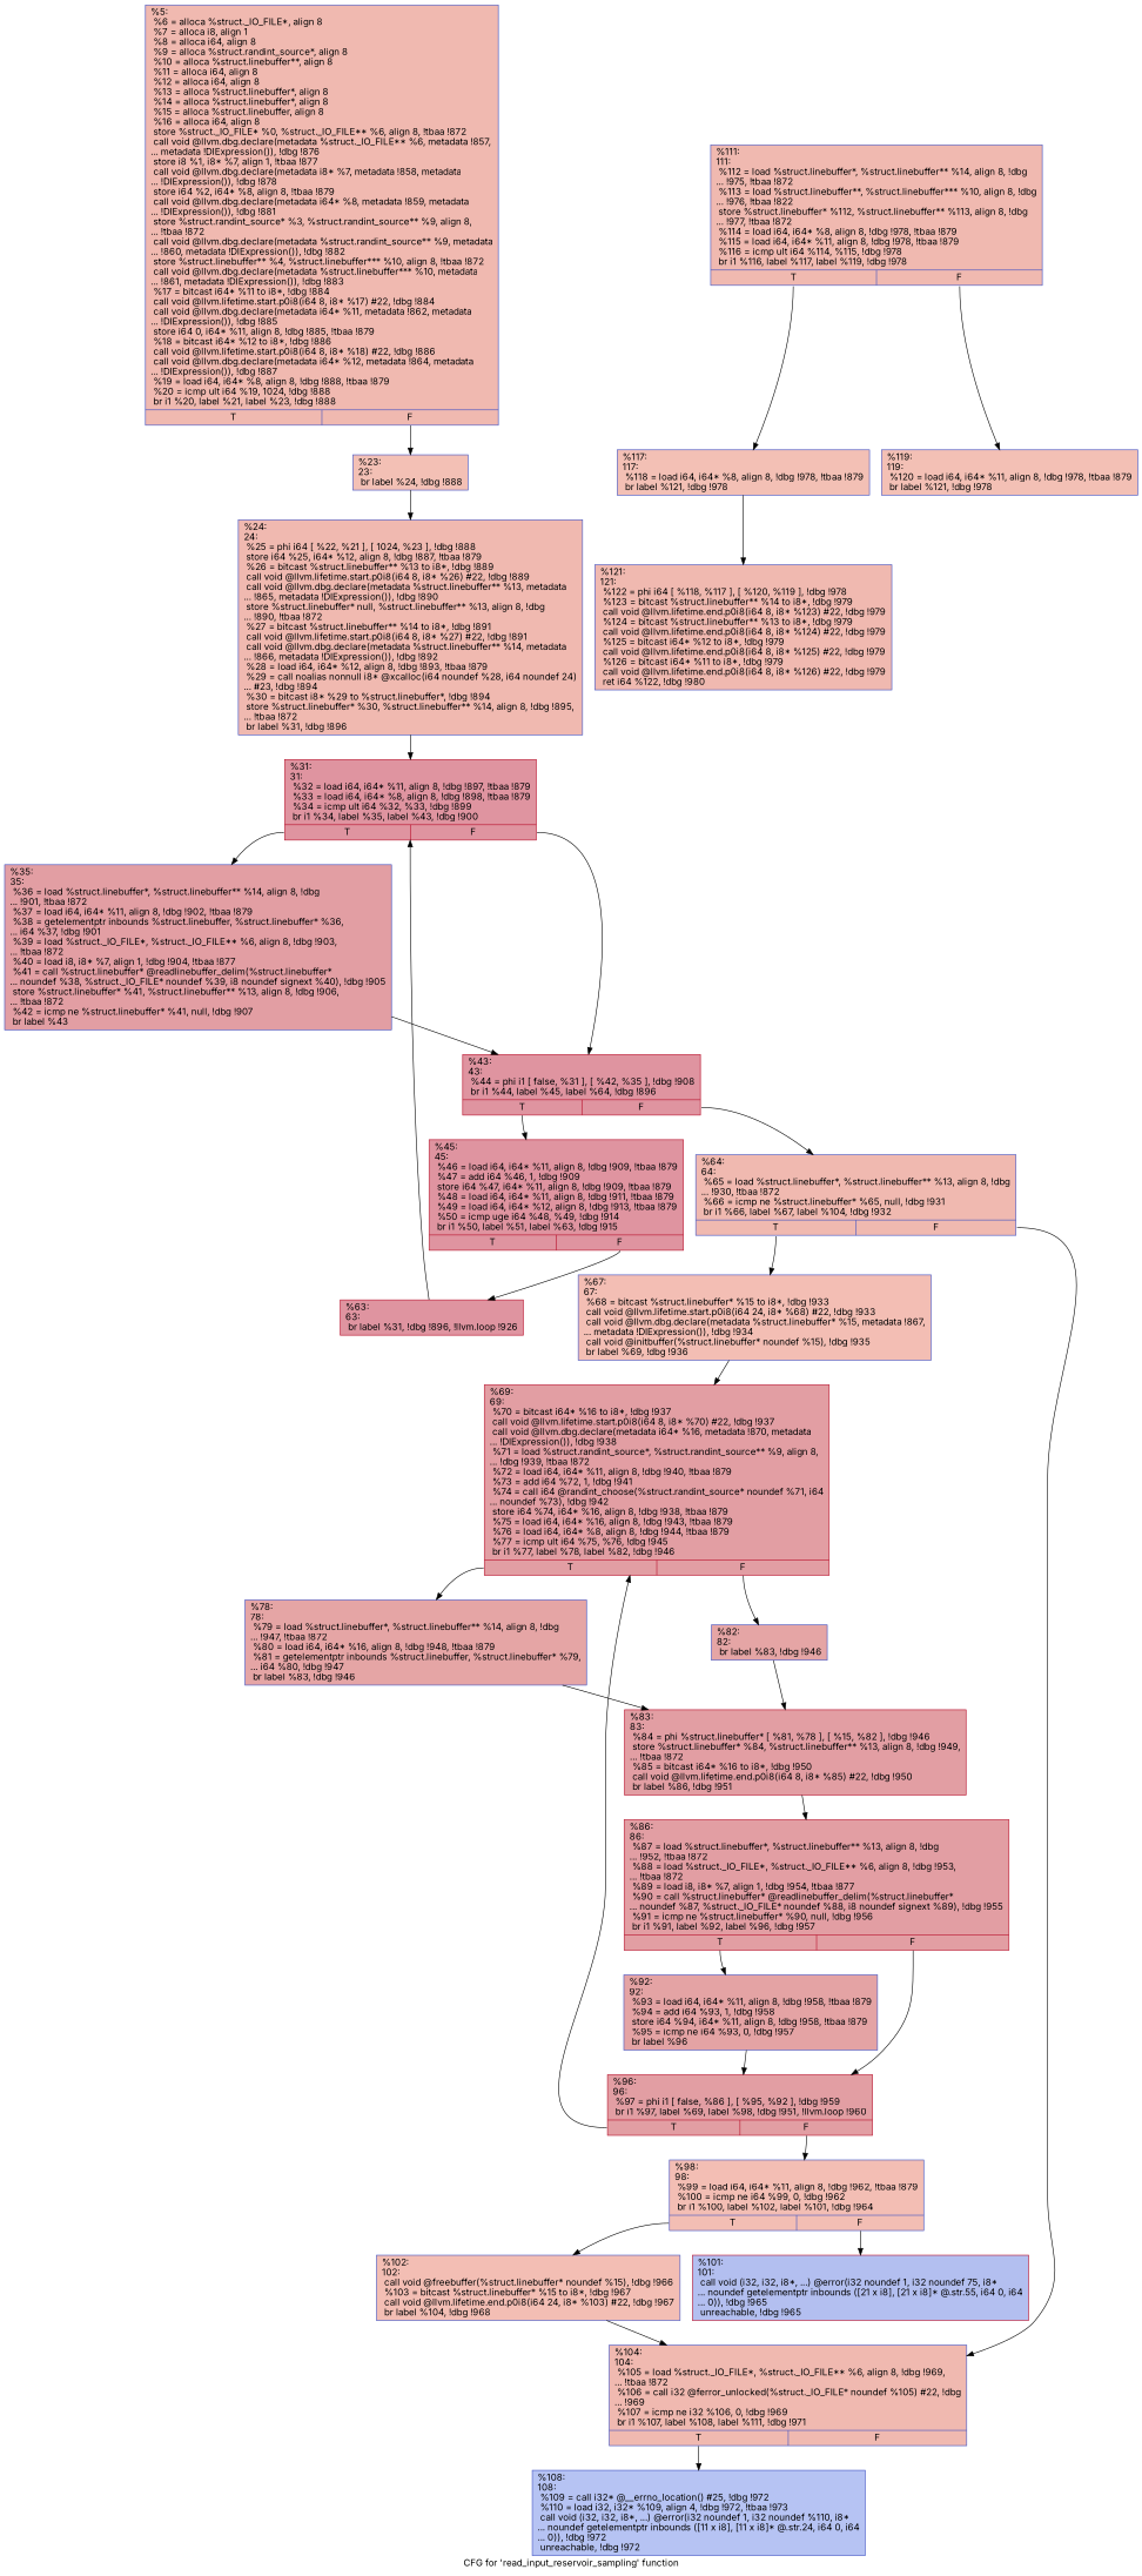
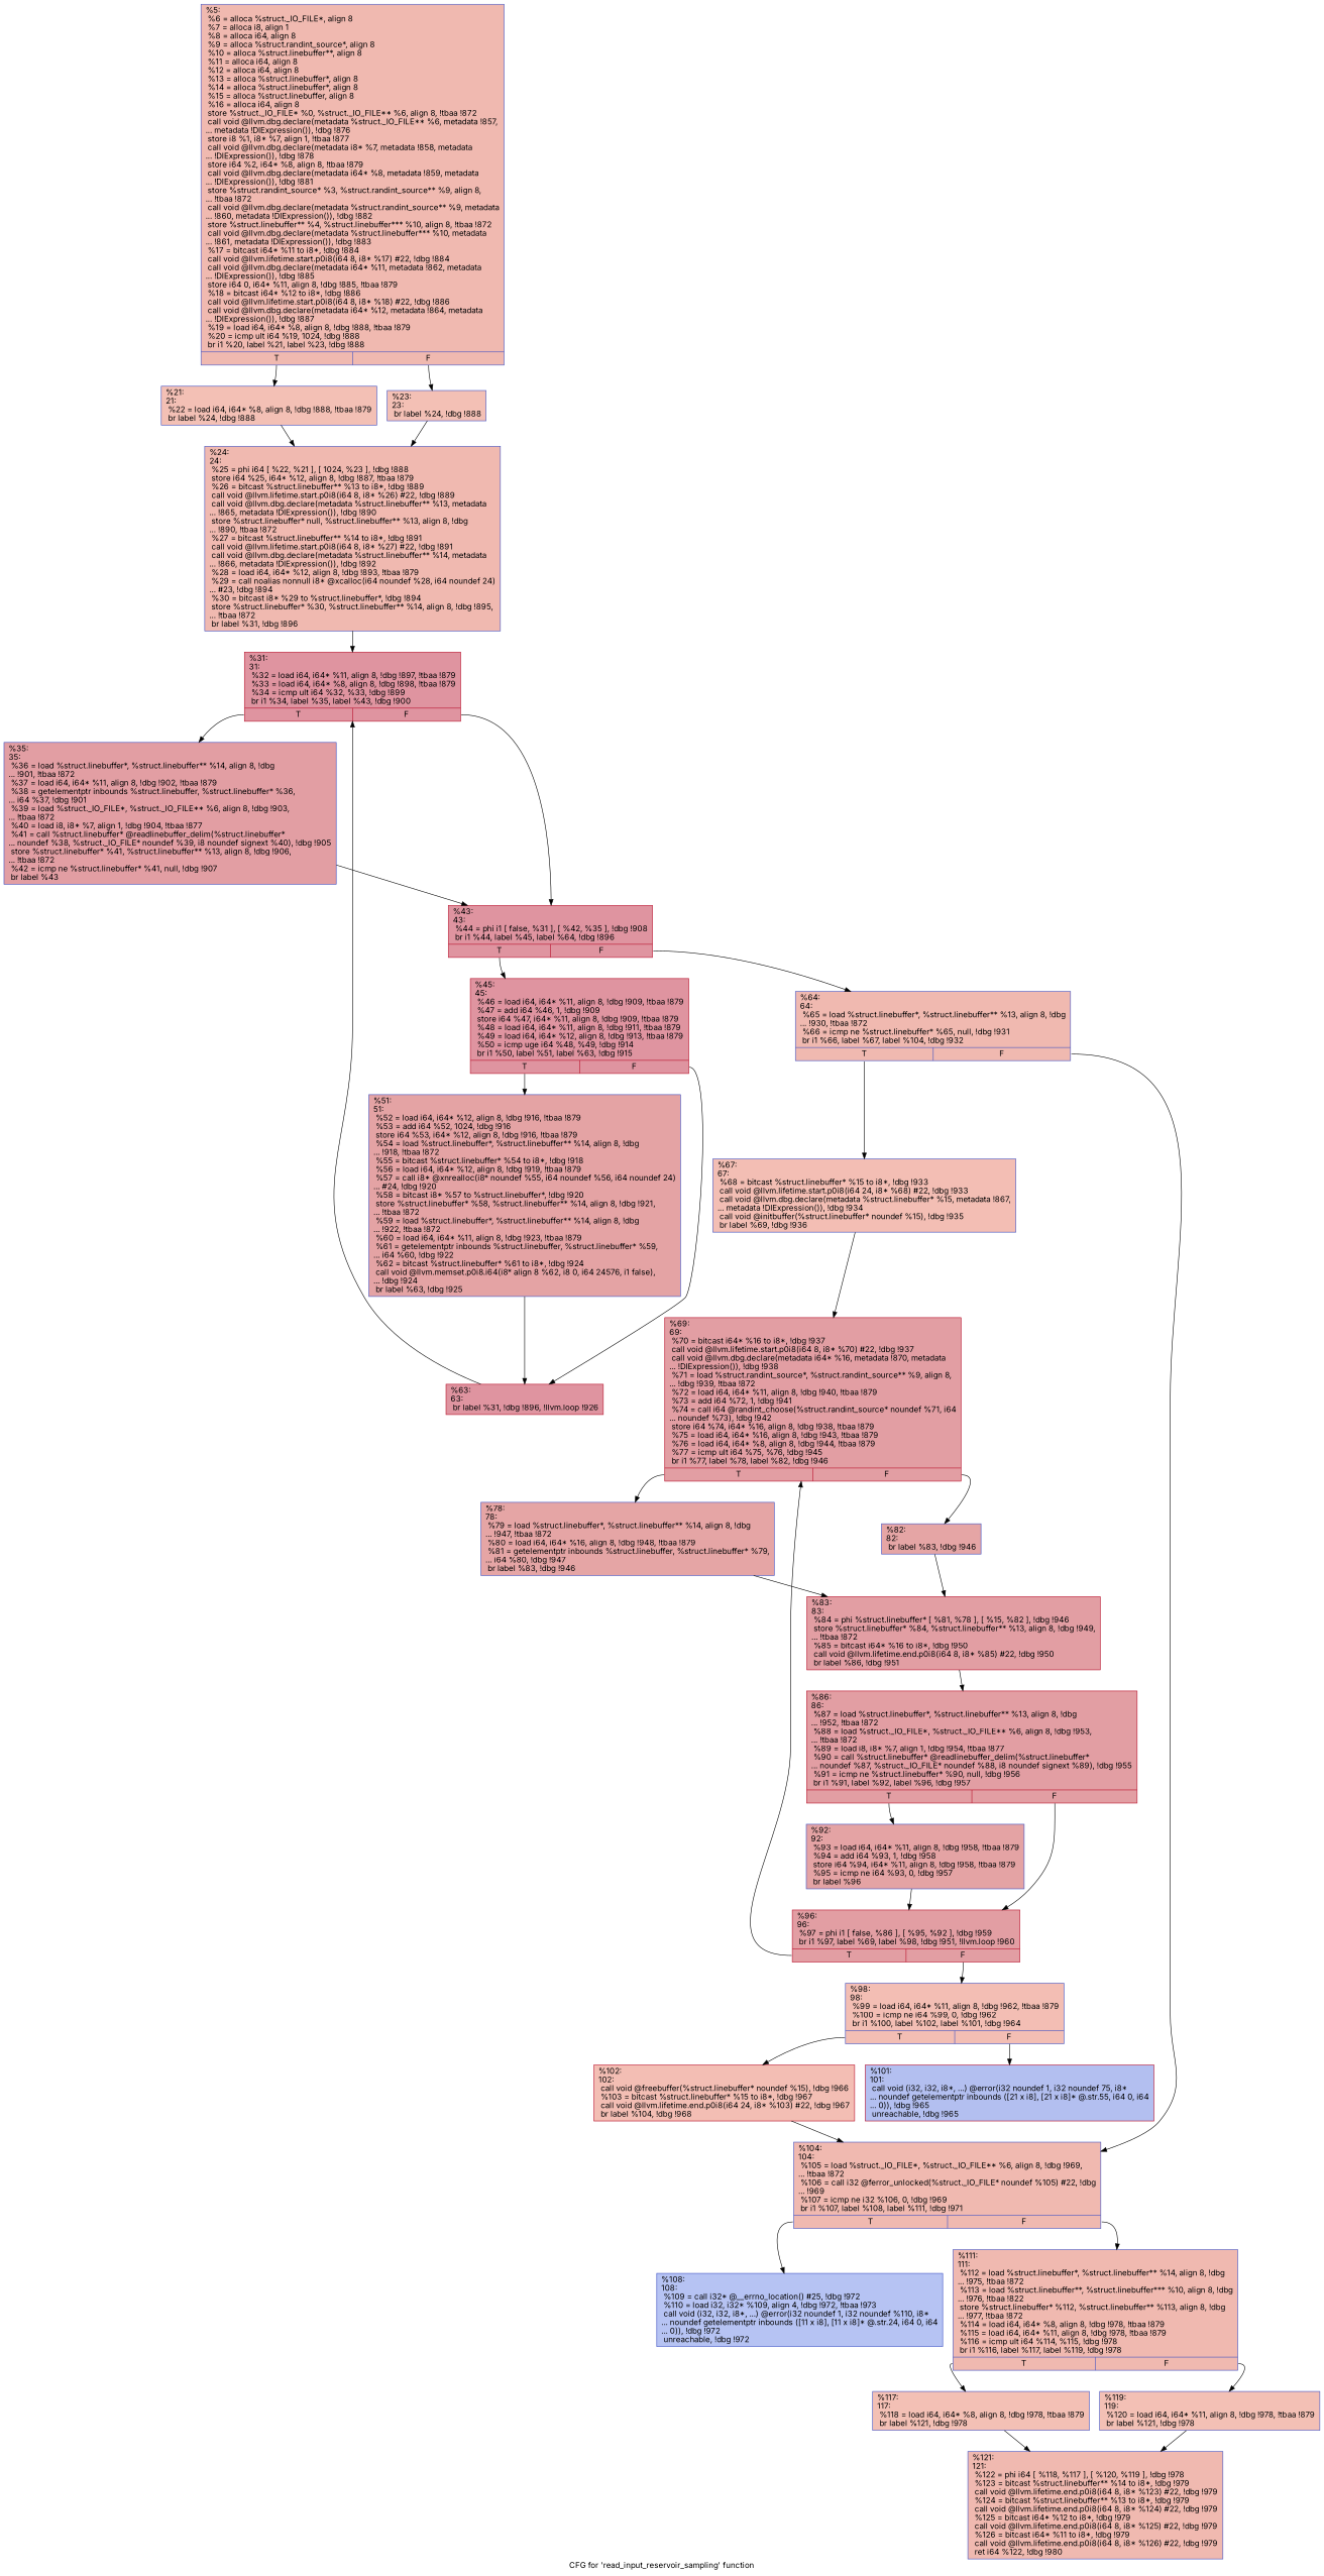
  digraph {
    fontname=Inter
    label="CFG for 'read_input_reservoir_sampling' function"
    node [color="#3d50c3ff" fillcolor="#de614d70" fontname=Inter shape=record style=filled]
    edge [fontname=Inter]
    n1 [label="{%5:\l  %6 = alloca %struct._IO_FILE*, align 8\l  %7 = alloca i8, align 1\l  %8 = alloca i64, align 8\l  %9 = alloca %struct.randint_source*, align 8\l  %10 = alloca %struct.linebuffer**, align 8\l  %11 = alloca i64, align 8\l  %12 = alloca i64, align 8\l  %13 = alloca %struct.linebuffer*, align 8\l  %14 = alloca %struct.linebuffer*, align 8\l  %15 = alloca %struct.linebuffer, align 8\l  %16 = alloca i64, align 8\l  store %struct._IO_FILE* %0, %struct._IO_FILE** %6, align 8, !tbaa !872\l  call void @llvm.dbg.declare(metadata %struct._IO_FILE** %6, metadata !857,\l... metadata !DIExpression()), !dbg !876\l  store i8 %1, i8* %7, align 1, !tbaa !877\l  call void @llvm.dbg.declare(metadata i8* %7, metadata !858, metadata\l... !DIExpression()), !dbg !878\l  store i64 %2, i64* %8, align 8, !tbaa !879\l  call void @llvm.dbg.declare(metadata i64* %8, metadata !859, metadata\l... !DIExpression()), !dbg !881\l  store %struct.randint_source* %3, %struct.randint_source** %9, align 8,\l... !tbaa !872\l  call void @llvm.dbg.declare(metadata %struct.randint_source** %9, metadata\l... !860, metadata !DIExpression()), !dbg !882\l  store %struct.linebuffer** %4, %struct.linebuffer*** %10, align 8, !tbaa !872\l  call void @llvm.dbg.declare(metadata %struct.linebuffer*** %10, metadata\l... !861, metadata !DIExpression()), !dbg !883\l  %17 = bitcast i64* %11 to i8*, !dbg !884\l  call void @llvm.lifetime.start.p0i8(i64 8, i8* %17) #22, !dbg !884\l  call void @llvm.dbg.declare(metadata i64* %11, metadata !862, metadata\l... !DIExpression()), !dbg !885\l  store i64 0, i64* %11, align 8, !dbg !885, !tbaa !879\l  %18 = bitcast i64* %12 to i8*, !dbg !886\l  call void @llvm.lifetime.start.p0i8(i64 8, i8* %18) #22, !dbg !886\l  call void @llvm.dbg.declare(metadata i64* %12, metadata !864, metadata\l... !DIExpression()), !dbg !887\l  %19 = load i64, i64* %8, align 8, !dbg !888, !tbaa !879\l  %20 = icmp ult i64 %19, 1024, !dbg !888\l  br i1 %20, label %21, label %23, !dbg !888\l|{<s0>T|<s1>F}}"]
+   n2 [fillcolor="#e5705870" label="{%21:\l21:                                               \l  %22 = load i64, i64* %8, align 8, !dbg !888, !tbaa !879\l  br label %24, !dbg !888\l}"]
    n3 [fillcolor="#e5705870" label="{%23:\l23:                                               \l  br label %24, !dbg !888\l}"]
    n4 [label="{%24:\l24:                                               \l  %25 = phi i64 [ %22, %21 ], [ 1024, %23 ], !dbg !888\l  store i64 %25, i64* %12, align 8, !dbg !887, !tbaa !879\l  %26 = bitcast %struct.linebuffer** %13 to i8*, !dbg !889\l  call void @llvm.lifetime.start.p0i8(i64 8, i8* %26) #22, !dbg !889\l  call void @llvm.dbg.declare(metadata %struct.linebuffer** %13, metadata\l... !865, metadata !DIExpression()), !dbg !890\l  store %struct.linebuffer* null, %struct.linebuffer** %13, align 8, !dbg\l... !890, !tbaa !872\l  %27 = bitcast %struct.linebuffer** %14 to i8*, !dbg !891\l  call void @llvm.lifetime.start.p0i8(i64 8, i8* %27) #22, !dbg !891\l  call void @llvm.dbg.declare(metadata %struct.linebuffer** %14, metadata\l... !866, metadata !DIExpression()), !dbg !892\l  %28 = load i64, i64* %12, align 8, !dbg !893, !tbaa !879\l  %29 = call noalias nonnull i8* @xcalloc(i64 noundef %28, i64 noundef 24)\l... #23, !dbg !894\l  %30 = bitcast i8* %29 to %struct.linebuffer*, !dbg !894\l  store %struct.linebuffer* %30, %struct.linebuffer** %14, align 8, !dbg !895,\l... !tbaa !872\l  br label %31, !dbg !896\l}"]
    n5 [color="#b70d28ff" fillcolor="#b70d2870" label="{%31:\l31:                                               \l  %32 = load i64, i64* %11, align 8, !dbg !897, !tbaa !879\l  %33 = load i64, i64* %8, align 8, !dbg !898, !tbaa !879\l  %34 = icmp ult i64 %32, %33, !dbg !899\l  br i1 %34, label %35, label %43, !dbg !900\l|{<s0>T|<s1>F}}"]
    n6 [fillcolor="#be242e70" label="{%35:\l35:                                               \l  %36 = load %struct.linebuffer*, %struct.linebuffer** %14, align 8, !dbg\l... !901, !tbaa !872\l  %37 = load i64, i64* %11, align 8, !dbg !902, !tbaa !879\l  %38 = getelementptr inbounds %struct.linebuffer, %struct.linebuffer* %36,\l... i64 %37, !dbg !901\l  %39 = load %struct._IO_FILE*, %struct._IO_FILE** %6, align 8, !dbg !903,\l... !tbaa !872\l  %40 = load i8, i8* %7, align 1, !dbg !904, !tbaa !877\l  %41 = call %struct.linebuffer* @readlinebuffer_delim(%struct.linebuffer*\l... noundef %38, %struct._IO_FILE* noundef %39, i8 noundef signext %40), !dbg !905\l  store %struct.linebuffer* %41, %struct.linebuffer** %13, align 8, !dbg !906,\l... !tbaa !872\l  %42 = icmp ne %struct.linebuffer* %41, null, !dbg !907\l  br label %43\l}"]
    n7 [color="#b70d28ff" fillcolor="#b70d2870" label="{%43:\l43:                                               \l  %44 = phi i1 [ false, %31 ], [ %42, %35 ], !dbg !908\l  br i1 %44, label %45, label %64, !dbg !896\l|{<s0>T|<s1>F}}"]
    n8 [color="#b70d28ff" fillcolor="#b70d2870" label="{%45:\l45:                                               \l  %46 = load i64, i64* %11, align 8, !dbg !909, !tbaa !879\l  %47 = add i64 %46, 1, !dbg !909\l  store i64 %47, i64* %11, align 8, !dbg !909, !tbaa !879\l  %48 = load i64, i64* %11, align 8, !dbg !911, !tbaa !879\l  %49 = load i64, i64* %12, align 8, !dbg !913, !tbaa !879\l  %50 = icmp uge i64 %48, %49, !dbg !914\l  br i1 %50, label %51, label %63, !dbg !915\l|{<s0>T|<s1>F}}"]
    n9 [label="{%64:\l64:                                               \l  %65 = load %struct.linebuffer*, %struct.linebuffer** %13, align 8, !dbg\l... !930, !tbaa !872\l  %66 = icmp ne %struct.linebuffer* %65, null, !dbg !931\l  br i1 %66, label %67, label %104, !dbg !932\l|{<s0>T|<s1>F}}"]
+   n10 [fillcolor="#c32e3170" label="{%51:\l51:                                               \l  %52 = load i64, i64* %12, align 8, !dbg !916, !tbaa !879\l  %53 = add i64 %52, 1024, !dbg !916\l  store i64 %53, i64* %12, align 8, !dbg !916, !tbaa !879\l  %54 = load %struct.linebuffer*, %struct.linebuffer** %14, align 8, !dbg\l... !918, !tbaa !872\l  %55 = bitcast %struct.linebuffer* %54 to i8*, !dbg !918\l  %56 = load i64, i64* %12, align 8, !dbg !919, !tbaa !879\l  %57 = call i8* @xnrealloc(i8* noundef %55, i64 noundef %56, i64 noundef 24)\l... #24, !dbg !920\l  %58 = bitcast i8* %57 to %struct.linebuffer*, !dbg !920\l  store %struct.linebuffer* %58, %struct.linebuffer** %14, align 8, !dbg !921,\l... !tbaa !872\l  %59 = load %struct.linebuffer*, %struct.linebuffer** %14, align 8, !dbg\l... !922, !tbaa !872\l  %60 = load i64, i64* %11, align 8, !dbg !923, !tbaa !879\l  %61 = getelementptr inbounds %struct.linebuffer, %struct.linebuffer* %59,\l... i64 %60, !dbg !922\l  %62 = bitcast %struct.linebuffer* %61 to i8*, !dbg !924\l  call void @llvm.memset.p0i8.i64(i8* align 8 %62, i8 0, i64 24576, i1 false),\l... !dbg !924\l  br label %63, !dbg !925\l}"]
    n11 [color="#b70d28ff" fillcolor="#b70d2870" label="{%63:\l63:                                               \l  br label %31, !dbg !896, !llvm.loop !926\l}"]
    n12 [fillcolor="#e36c5570" label="{%67:\l67:                                               \l  %68 = bitcast %struct.linebuffer* %15 to i8*, !dbg !933\l  call void @llvm.lifetime.start.p0i8(i64 24, i8* %68) #22, !dbg !933\l  call void @llvm.dbg.declare(metadata %struct.linebuffer* %15, metadata !867,\l... metadata !DIExpression()), !dbg !934\l  call void @initbuffer(%struct.linebuffer* noundef %15), !dbg !935\l  br label %69, !dbg !936\l}"]
    n13 [label="{%104:\l104:                                              \l  %105 = load %struct._IO_FILE*, %struct._IO_FILE** %6, align 8, !dbg !969,\l... !tbaa !872\l  %106 = call i32 @ferror_unlocked(%struct._IO_FILE* noundef %105) #22, !dbg\l... !969\l  %107 = icmp ne i32 %106, 0, !dbg !969\l  br i1 %107, label %108, label %111, !dbg !971\l|{<s0>T|<s1>F}}"]
    n14 [color="#b70d28ff" fillcolor="#be242e70" label="{%69:\l69:                                               \l  %70 = bitcast i64* %16 to i8*, !dbg !937\l  call void @llvm.lifetime.start.p0i8(i64 8, i8* %70) #22, !dbg !937\l  call void @llvm.dbg.declare(metadata i64* %16, metadata !870, metadata\l... !DIExpression()), !dbg !938\l  %71 = load %struct.randint_source*, %struct.randint_source** %9, align 8,\l... !dbg !939, !tbaa !872\l  %72 = load i64, i64* %11, align 8, !dbg !940, !tbaa !879\l  %73 = add i64 %72, 1, !dbg !941\l  %74 = call i64 @randint_choose(%struct.randint_source* noundef %71, i64\l... noundef %73), !dbg !942\l  store i64 %74, i64* %16, align 8, !dbg !938, !tbaa !879\l  %75 = load i64, i64* %16, align 8, !dbg !943, !tbaa !879\l  %76 = load i64, i64* %8, align 8, !dbg !944, !tbaa !879\l  %77 = icmp ult i64 %75, %76, !dbg !945\l  br i1 %77, label %78, label %82, !dbg !946\l|{<s0>T|<s1>F}}"]
    n15 [fillcolor="#5977e370" label="{%108:\l108:                                              \l  %109 = call i32* @__errno_location() #25, !dbg !972\l  %110 = load i32, i32* %109, align 4, !dbg !972, !tbaa !973\l  call void (i32, i32, i8*, ...) @error(i32 noundef 1, i32 noundef %110, i8*\l... noundef getelementptr inbounds ([11 x i8], [11 x i8]* @.str.24, i64 0, i64\l... 0)), !dbg !972\l  unreachable, !dbg !972\l}"]
    n16 [label="{%111:\l111:                                              \l  %112 = load %struct.linebuffer*, %struct.linebuffer** %14, align 8, !dbg\l... !975, !tbaa !872\l  %113 = load %struct.linebuffer**, %struct.linebuffer*** %10, align 8, !dbg\l... !976, !tbaa !822\l  store %struct.linebuffer* %112, %struct.linebuffer** %113, align 8, !dbg\l... !977, !tbaa !872\l  %114 = load i64, i64* %8, align 8, !dbg !978, !tbaa !879\l  %115 = load i64, i64* %11, align 8, !dbg !978, !tbaa !879\l  %116 = icmp ult i64 %114, %115, !dbg !978\l  br i1 %116, label %117, label %119, !dbg !978\l|{<s0>T|<s1>F}}"]
    n17 [fillcolor="#c5333470" label="{%78:\l78:                                               \l  %79 = load %struct.linebuffer*, %struct.linebuffer** %14, align 8, !dbg\l... !947, !tbaa !872\l  %80 = load i64, i64* %16, align 8, !dbg !948, !tbaa !879\l  %81 = getelementptr inbounds %struct.linebuffer, %struct.linebuffer* %79,\l... i64 %80, !dbg !947\l  br label %83, !dbg !946\l}"]
    n18 [fillcolor="#c5333470" label="{%82:\l82:                                               \l  br label %83, !dbg !946\l}"]
    n19 [fillcolor="#e5705870" label="{%117:\l117:                                              \l  %118 = load i64, i64* %8, align 8, !dbg !978, !tbaa !879\l  br label %121, !dbg !978\l}"]
    n20 [fillcolor="#e5705870" label="{%119:\l119:                                              \l  %120 = load i64, i64* %11, align 8, !dbg !978, !tbaa !879\l  br label %121, !dbg !978\l}"]
    n21 [color="#b70d28ff" fillcolor="#be242e70" label="{%83:\l83:                                               \l  %84 = phi %struct.linebuffer* [ %81, %78 ], [ %15, %82 ], !dbg !946\l  store %struct.linebuffer* %84, %struct.linebuffer** %13, align 8, !dbg !949,\l... !tbaa !872\l  %85 = bitcast i64* %16 to i8*, !dbg !950\l  call void @llvm.lifetime.end.p0i8(i64 8, i8* %85) #22, !dbg !950\l  br label %86, !dbg !951\l}"]
    n22 [color="#b70d28ff" fillcolor="#be242e70" label="{%86:\l86:                                               \l  %87 = load %struct.linebuffer*, %struct.linebuffer** %13, align 8, !dbg\l... !952, !tbaa !872\l  %88 = load %struct._IO_FILE*, %struct._IO_FILE** %6, align 8, !dbg !953,\l... !tbaa !872\l  %89 = load i8, i8* %7, align 1, !dbg !954, !tbaa !877\l  %90 = call %struct.linebuffer* @readlinebuffer_delim(%struct.linebuffer*\l... noundef %87, %struct._IO_FILE* noundef %88, i8 noundef signext %89), !dbg !955\l  %91 = icmp ne %struct.linebuffer* %90, null, !dbg !956\l  br i1 %91, label %92, label %96, !dbg !957\l|{<s0>T|<s1>F}}"]
    n23 [fillcolor="#c32e3170" label="{%92:\l92:                                               \l  %93 = load i64, i64* %11, align 8, !dbg !958, !tbaa !879\l  %94 = add i64 %93, 1, !dbg !958\l  store i64 %94, i64* %11, align 8, !dbg !958, !tbaa !879\l  %95 = icmp ne i64 %93, 0, !dbg !957\l  br label %96\l}"]
    n24 [color="#b70d28ff" fillcolor="#be242e70" label="{%96:\l96:                                               \l  %97 = phi i1 [ false, %86 ], [ %95, %92 ], !dbg !959\l  br i1 %97, label %69, label %98, !dbg !951, !llvm.loop !960\l|{<s0>T|<s1>F}}"]
    n25 [fillcolor="#e36c5570" label="{%98:\l98:                                               \l  %99 = load i64, i64* %11, align 8, !dbg !962, !tbaa !879\l  %100 = icmp ne i64 %99, 0, !dbg !962\l  br i1 %100, label %102, label %101, !dbg !964\l|{<s0>T|<s1>F}}"]
-   n26 [fillcolor="#e36c5570" label="{%102:\l102:                                              \l  call void @freebuffer(%struct.linebuffer* noundef %15), !dbg !966\l  %103 = bitcast %struct.linebuffer* %15 to i8*, !dbg !967\l  call void @llvm.lifetime.end.p0i8(i64 24, i8* %103) #22, !dbg !967\l  br label %104, !dbg !968\l}"]
+   n26 [color="#b70d28ff" fillcolor="#e36c5570" label="{%102:\l102:                                              \l  call void @freebuffer(%struct.linebuffer* noundef %15), !dbg !966\l  %103 = bitcast %struct.linebuffer* %15 to i8*, !dbg !967\l  call void @llvm.lifetime.end.p0i8(i64 24, i8* %103) #22, !dbg !967\l  br label %104, !dbg !968\l}"]
    n27 [color="#b70d28ff" fillcolor="#536edd70" label="{%101:\l101:                                              \l  call void (i32, i32, i8*, ...) @error(i32 noundef 1, i32 noundef 75, i8*\l... noundef getelementptr inbounds ([21 x i8], [21 x i8]* @.str.55, i64 0, i64\l... 0)), !dbg !965\l  unreachable, !dbg !965\l}"]
    n28 [label="{%121:\l121:                                              \l  %122 = phi i64 [ %118, %117 ], [ %120, %119 ], !dbg !978\l  %123 = bitcast %struct.linebuffer** %14 to i8*, !dbg !979\l  call void @llvm.lifetime.end.p0i8(i64 8, i8* %123) #22, !dbg !979\l  %124 = bitcast %struct.linebuffer** %13 to i8*, !dbg !979\l  call void @llvm.lifetime.end.p0i8(i64 8, i8* %124) #22, !dbg !979\l  %125 = bitcast i64* %12 to i8*, !dbg !979\l  call void @llvm.lifetime.end.p0i8(i64 8, i8* %125) #22, !dbg !979\l  %126 = bitcast i64* %11 to i8*, !dbg !979\l  call void @llvm.lifetime.end.p0i8(i64 8, i8* %126) #22, !dbg !979\l  ret i64 %122, !dbg !980\l}"]
+   n1 -> n2 [tailport=s0]
    n1 -> n3 [tailport=s1]
+   n2 -> n4
    n3 -> n4
    n4 -> n5
    n5 -> n6 [tailport=s0]
    n5 -> n7 [tailport=s1]
    n6 -> n7
    n7 -> n8 [tailport=s0]
    n7 -> n9 [tailport=s1]
+   n8 -> n10 [tailport=s0]
    n8 -> n11 [tailport=s1]
    n9 -> n12 [tailport=s0]
    n9 -> n13 [tailport=s1]
+   n10 -> n11
    n11 -> n5
    n12 -> n14
    n13 -> n15 [tailport=s0]
+   n13 -> n16 [tailport=s1]
    n14 -> n17 [tailport=s0]
    n14 -> n18 [tailport=s1]
    n16 -> n19 [tailport=s0]
    n16 -> n20 [tailport=s1]
    n17 -> n21
    n18 -> n21
    n19 -> n28
+   n20 -> n28
    n21 -> n22
    n22 -> n23 [tailport=s0]
    n22 -> n24 [tailport=s1]
    n23 -> n24
    n24 -> n14 [tailport=s0]
    n24 -> n25 [tailport=s1]
    n25 -> n26 [tailport=s0]
    n25 -> n27 [tailport=s1]
    n26 -> n13
  }
